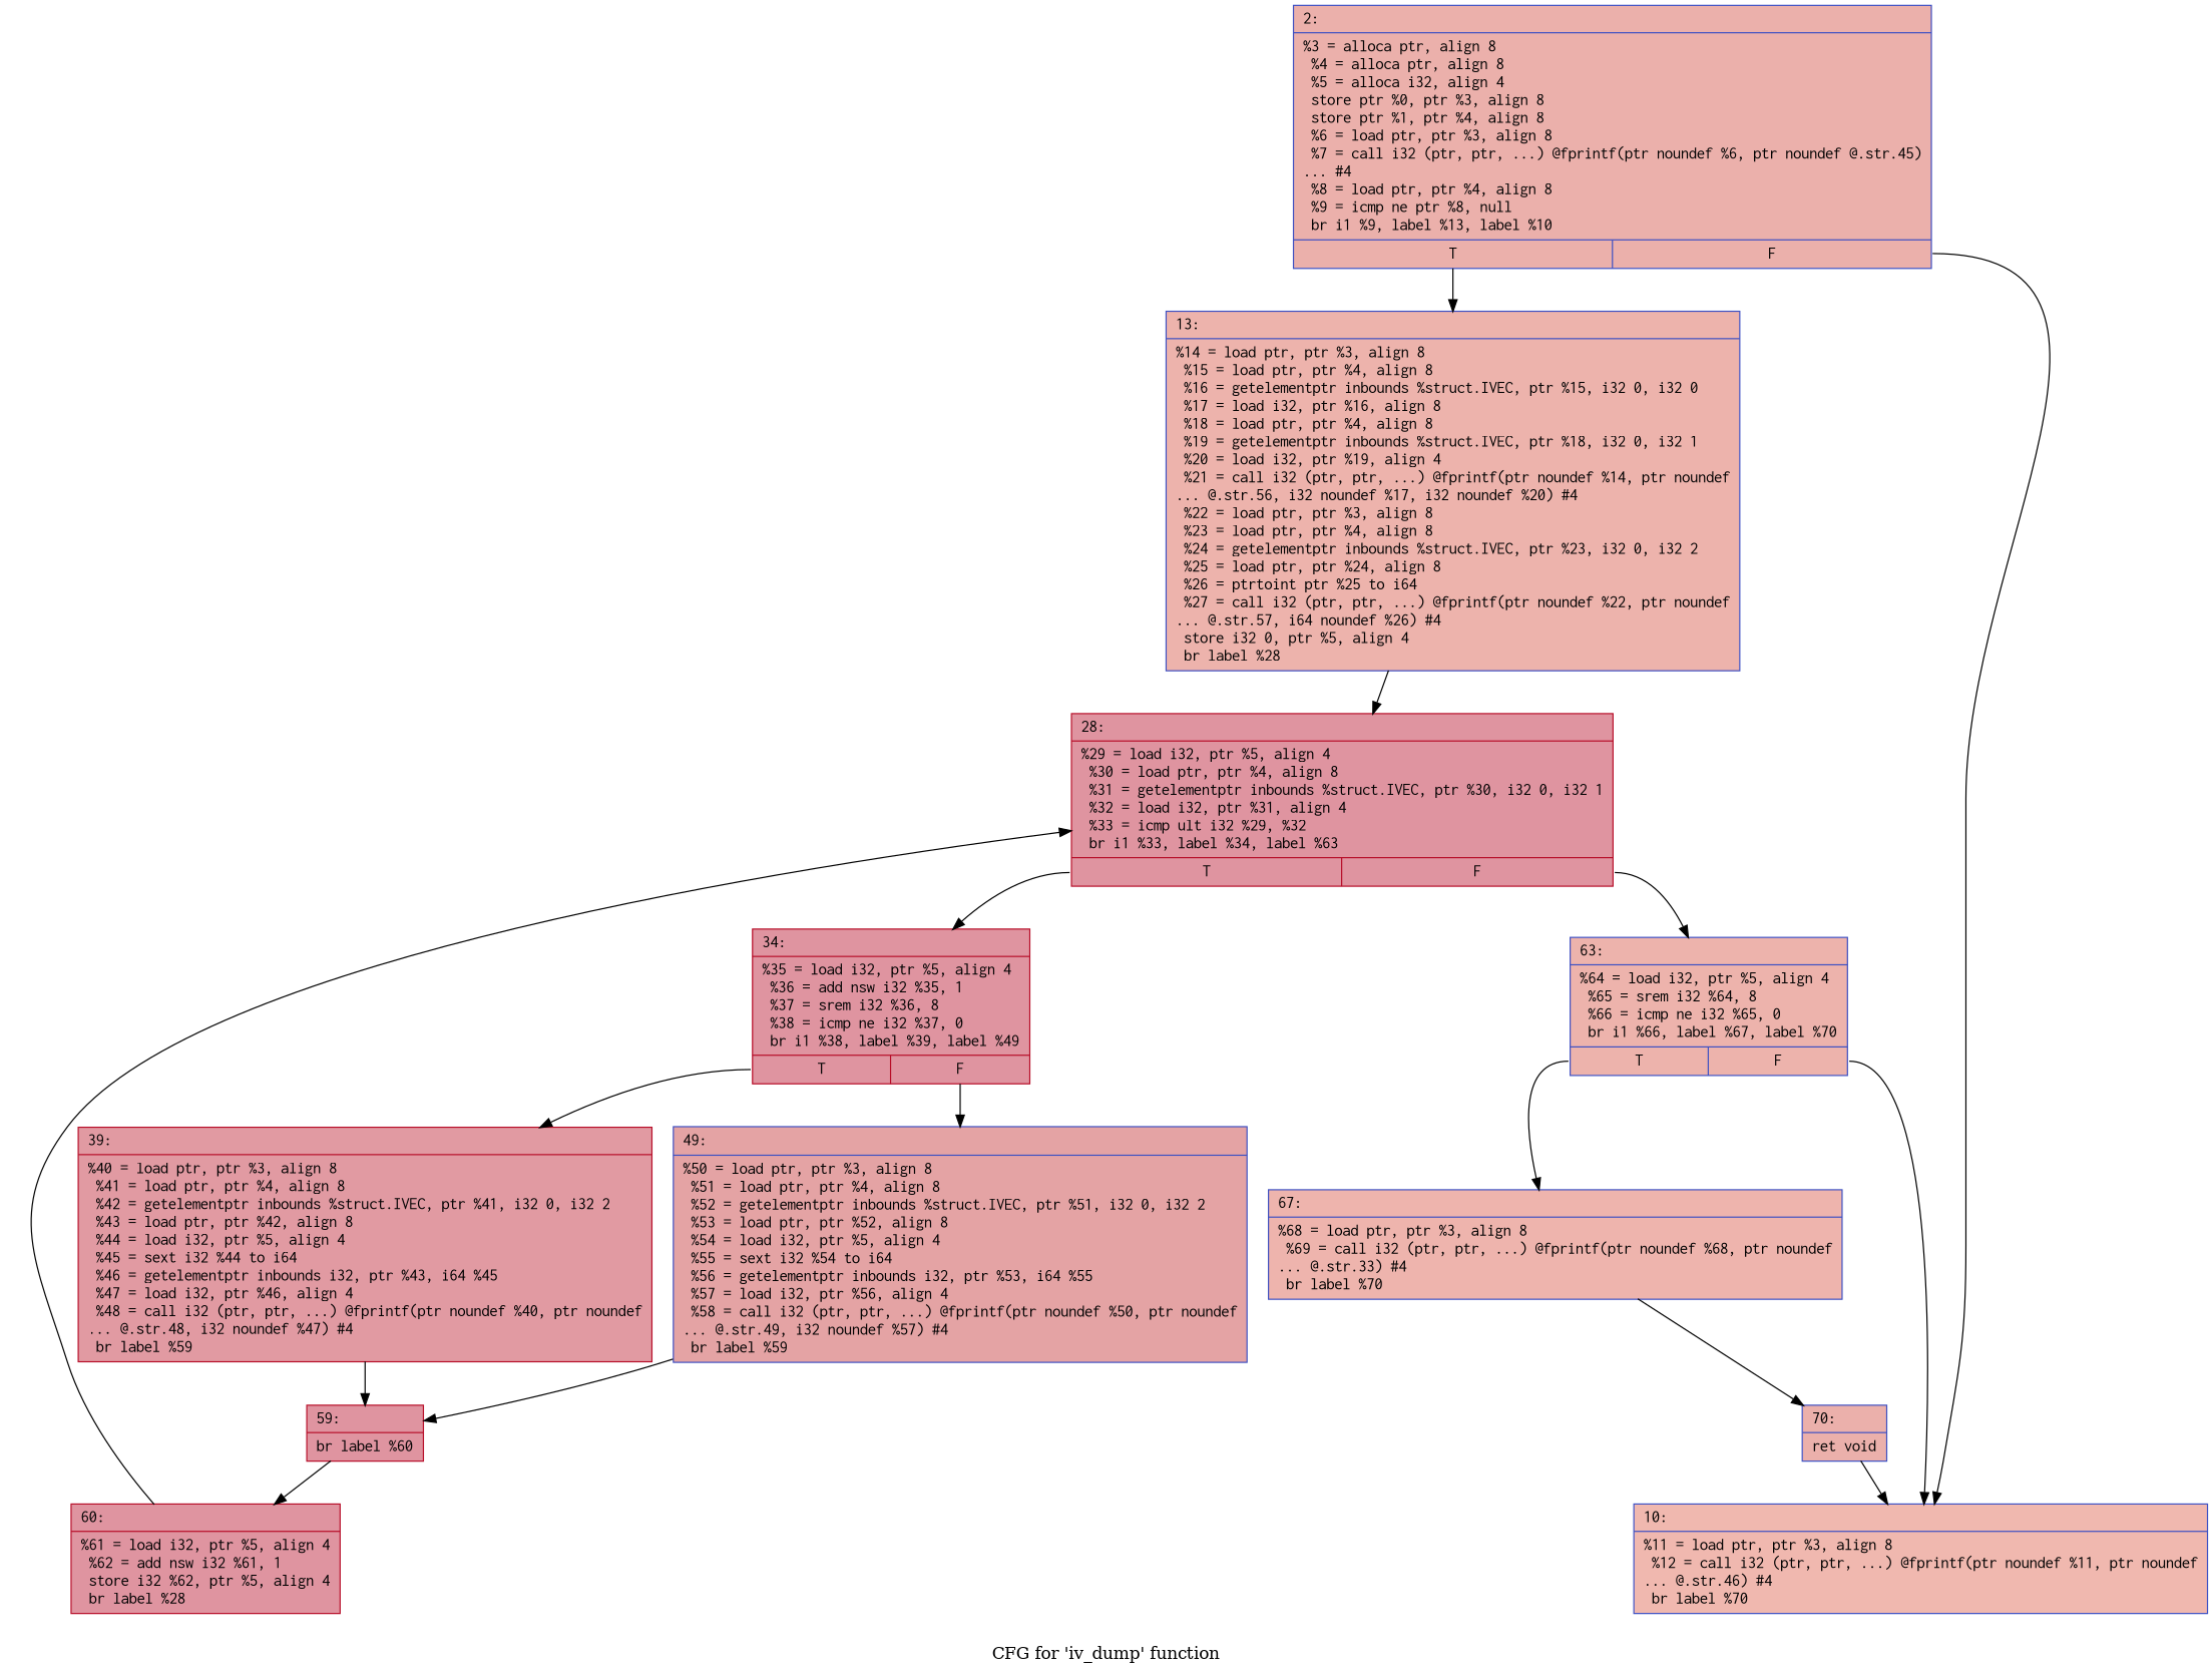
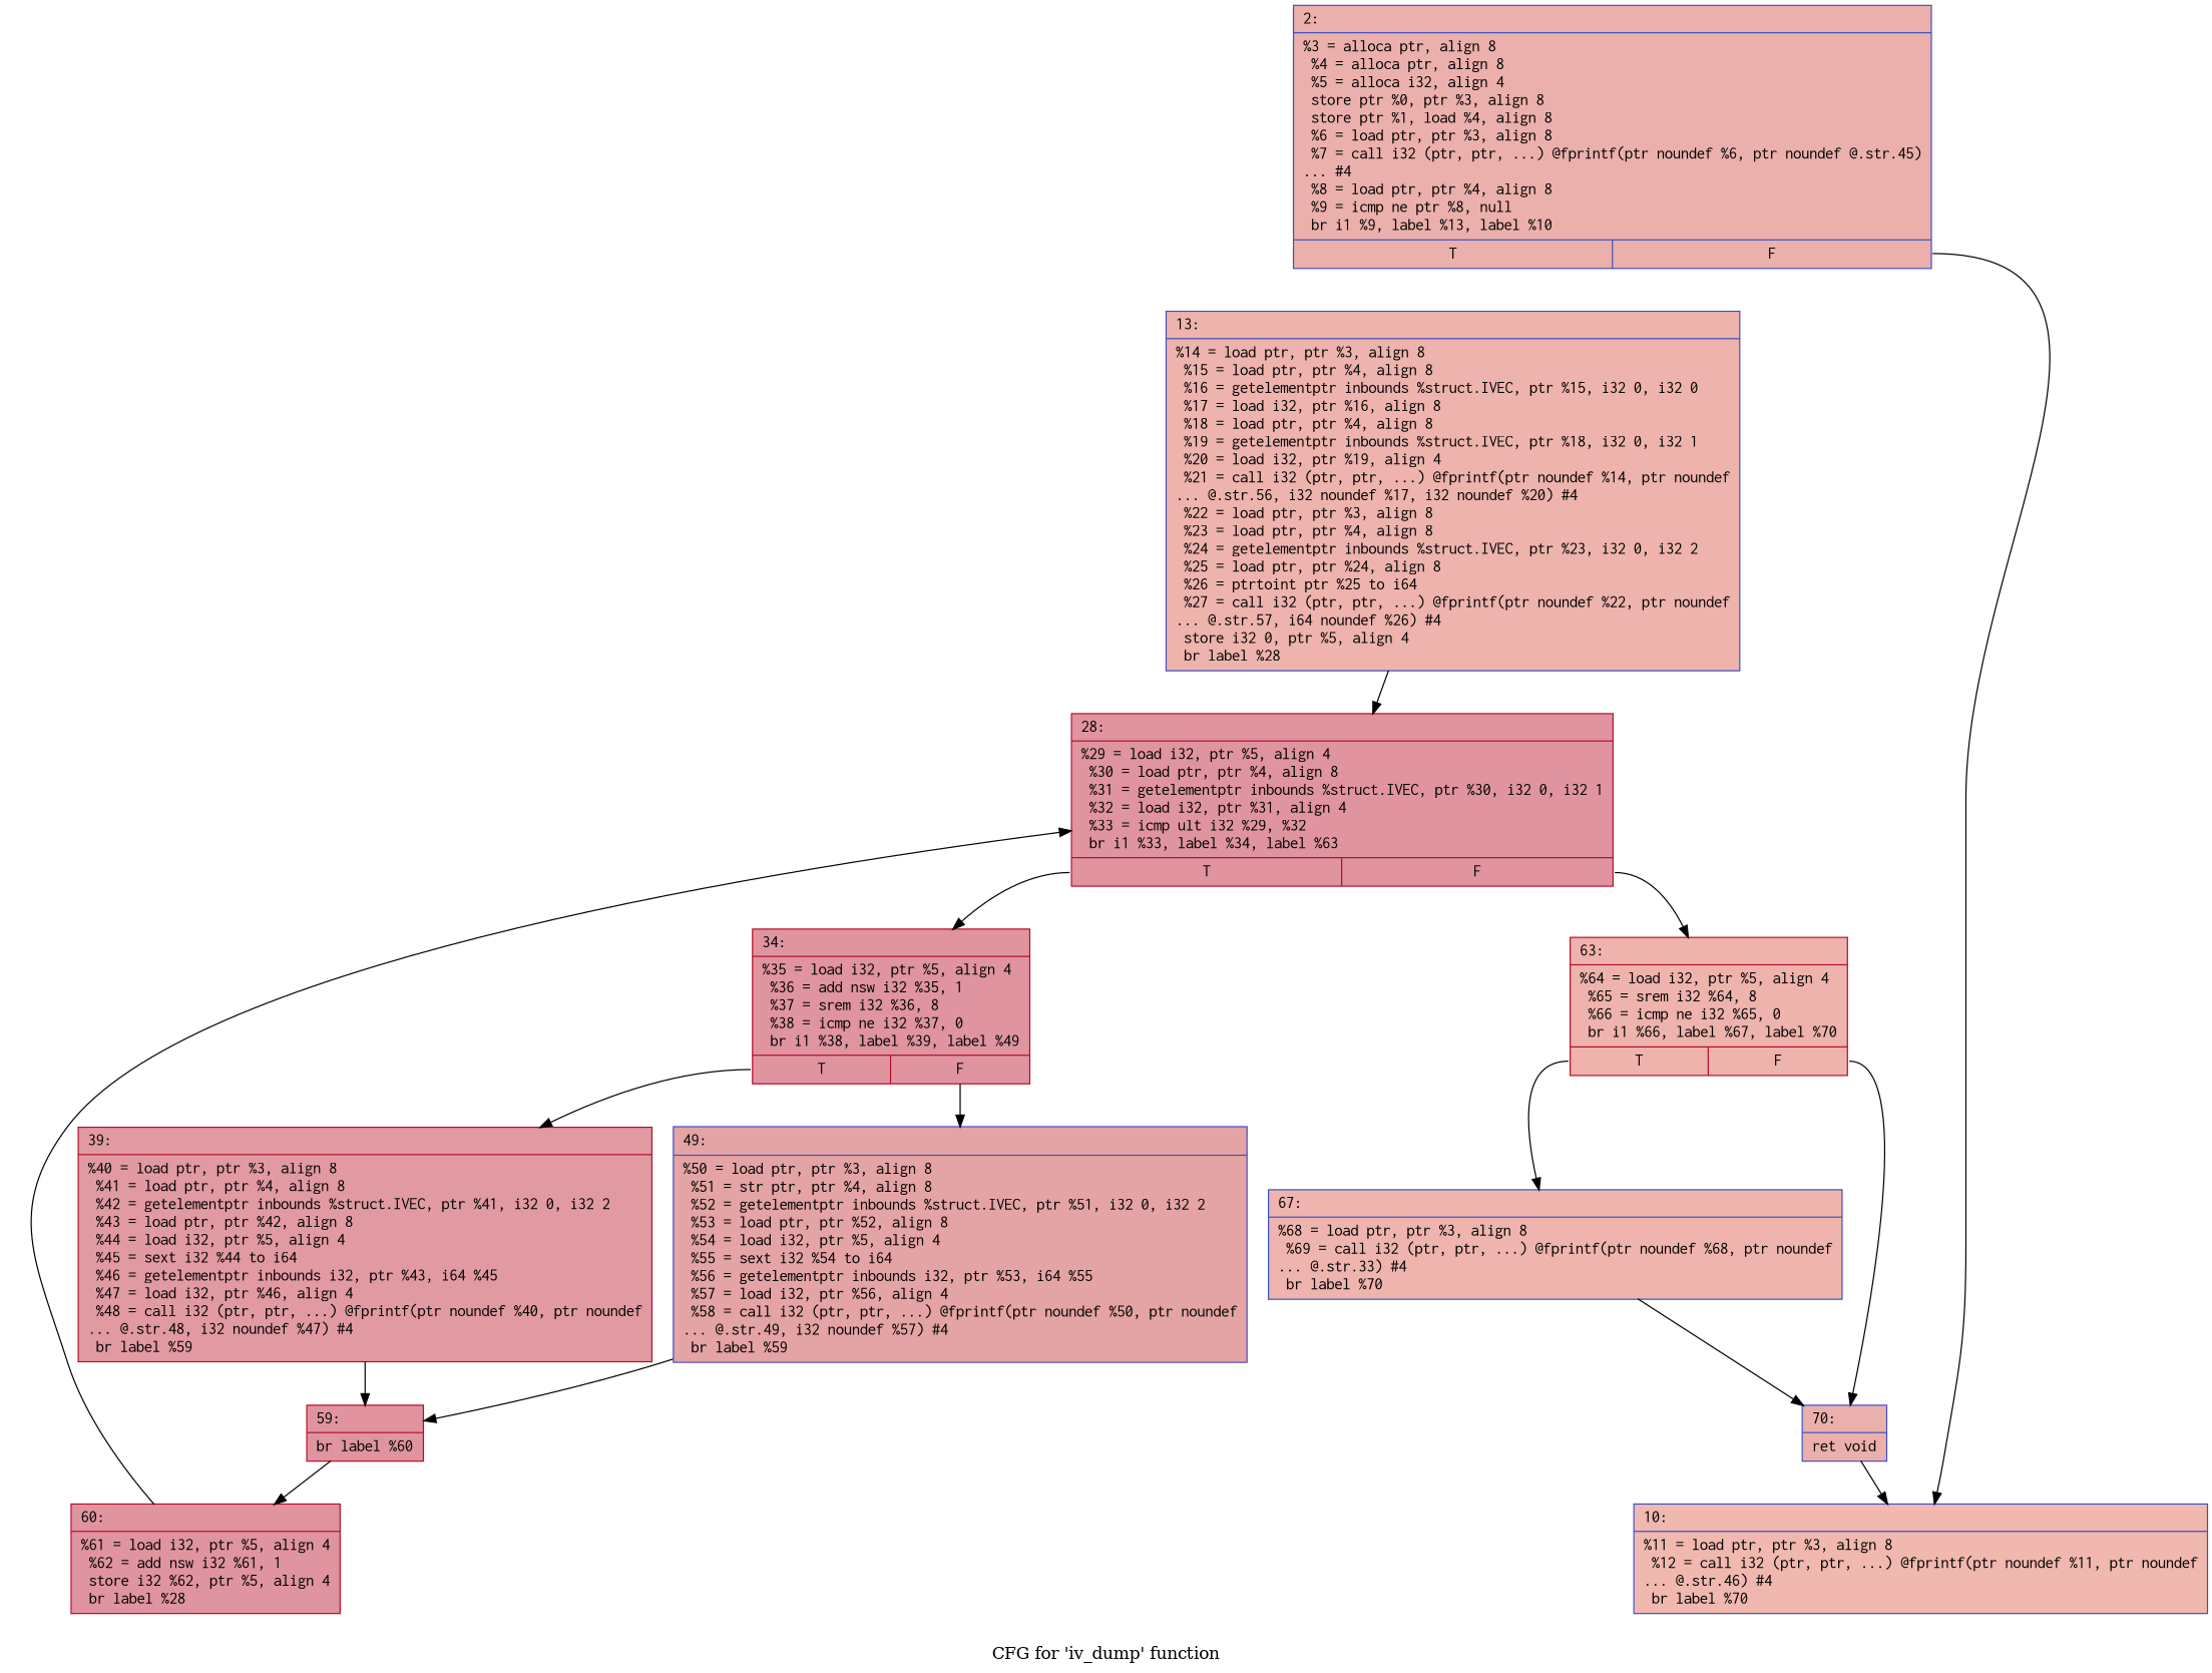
  digraph {
    label="CFG for 'iv_dump' function"
    node [color="#3d50c3ff" fillcolor="#b70d2870" fontname=Courier shape=record style=filled]
-   n1 [fillcolor="#d24b4070" label="{2:\l|  %3 = alloca ptr, align 8\l  %4 = alloca ptr, align 8\l  %5 = alloca i32, align 4\l  store ptr %0, ptr %3, align 8\l  store ptr %1, ptr %4, align 8\l  %6 = load ptr, ptr %3, align 8\l  %7 = call i32 (ptr, ptr, ...) @fprintf(ptr noundef %6, ptr noundef @.str.45)\l... #4\l  %8 = load ptr, ptr %4, align 8\l  %9 = icmp ne ptr %8, null\l  br i1 %9, label %13, label %10\l|{<s0>T|<s1>F}}"]
+   n1 [fillcolor="#d24b4070" label="{2:\l|  %3 = alloca ptr, align 8\l  %4 = alloca ptr, align 8\l  %5 = alloca i32, align 4\l  store ptr %0, ptr %3, align 8\l  store ptr %1, load %4, align 8\l  %6 = load ptr, ptr %3, align 8\l  %7 = call i32 (ptr, ptr, ...) @fprintf(ptr noundef %6, ptr noundef @.str.45)\l... #4\l  %8 = load ptr, ptr %4, align 8\l  %9 = icmp ne ptr %8, null\l  br i1 %9, label %13, label %10\l|{<s0>T|<s1>F}}"]
    n2 [fillcolor="#d6524470" label="{13:\l|  %14 = load ptr, ptr %3, align 8\l  %15 = load ptr, ptr %4, align 8\l  %16 = getelementptr inbounds %struct.IVEC, ptr %15, i32 0, i32 0\l  %17 = load i32, ptr %16, align 8\l  %18 = load ptr, ptr %4, align 8\l  %19 = getelementptr inbounds %struct.IVEC, ptr %18, i32 0, i32 1\l  %20 = load i32, ptr %19, align 4\l  %21 = call i32 (ptr, ptr, ...) @fprintf(ptr noundef %14, ptr noundef\l... @.str.56, i32 noundef %17, i32 noundef %20) #4\l  %22 = load ptr, ptr %3, align 8\l  %23 = load ptr, ptr %4, align 8\l  %24 = getelementptr inbounds %struct.IVEC, ptr %23, i32 0, i32 2\l  %25 = load ptr, ptr %24, align 8\l  %26 = ptrtoint ptr %25 to i64\l  %27 = call i32 (ptr, ptr, ...) @fprintf(ptr noundef %22, ptr noundef\l... @.str.57, i64 noundef %26) #4\l  store i32 0, ptr %5, align 4\l  br label %28\l}"]
    n3 [fillcolor="#dc5d4a70" label="{10:\l|  %11 = load ptr, ptr %3, align 8\l  %12 = call i32 (ptr, ptr, ...) @fprintf(ptr noundef %11, ptr noundef\l... @.str.46) #4\l  br label %70\l}"]
    n4 [color="#b70d28ff" label="{28:\l|  %29 = load i32, ptr %5, align 4\l  %30 = load ptr, ptr %4, align 8\l  %31 = getelementptr inbounds %struct.IVEC, ptr %30, i32 0, i32 1\l  %32 = load i32, ptr %31, align 4\l  %33 = icmp ult i32 %29, %32\l  br i1 %33, label %34, label %63\l|{<s0>T|<s1>F}}"]
    n5 [color="#b70d28ff" label="{34:\l|  %35 = load i32, ptr %5, align 4\l  %36 = add nsw i32 %35, 1\l  %37 = srem i32 %36, 8\l  %38 = icmp ne i32 %37, 0\l  br i1 %38, label %39, label %49\l|{<s0>T|<s1>F}}"]
-   n6 [fillcolor="#d6524470" label="{63:\l|  %64 = load i32, ptr %5, align 4\l  %65 = srem i32 %64, 8\l  %66 = icmp ne i32 %65, 0\l  br i1 %66, label %67, label %70\l|{<s0>T|<s1>F}}"]
+   n6 [color="#b70d28ff" fillcolor="#d6524470" label="{63:\l|  %64 = load i32, ptr %5, align 4\l  %65 = srem i32 %64, 8\l  %66 = icmp ne i32 %65, 0\l  br i1 %66, label %67, label %70\l|{<s0>T|<s1>F}}"]
    n7 [fillcolor="#d24b4070" label="{70:\l|  ret void\l}"]
    n8 [color="#b70d28ff" fillcolor="#bb1b2c70" label="{39:\l|  %40 = load ptr, ptr %3, align 8\l  %41 = load ptr, ptr %4, align 8\l  %42 = getelementptr inbounds %struct.IVEC, ptr %41, i32 0, i32 2\l  %43 = load ptr, ptr %42, align 8\l  %44 = load i32, ptr %5, align 4\l  %45 = sext i32 %44 to i64\l  %46 = getelementptr inbounds i32, ptr %43, i64 %45\l  %47 = load i32, ptr %46, align 4\l  %48 = call i32 (ptr, ptr, ...) @fprintf(ptr noundef %40, ptr noundef\l... @.str.48, i32 noundef %47) #4\l  br label %59\l}"]
-   n9 [fillcolor="#c32e3170" label="{49:\l|  %50 = load ptr, ptr %3, align 8\l  %51 = load ptr, ptr %4, align 8\l  %52 = getelementptr inbounds %struct.IVEC, ptr %51, i32 0, i32 2\l  %53 = load ptr, ptr %52, align 8\l  %54 = load i32, ptr %5, align 4\l  %55 = sext i32 %54 to i64\l  %56 = getelementptr inbounds i32, ptr %53, i64 %55\l  %57 = load i32, ptr %56, align 4\l  %58 = call i32 (ptr, ptr, ...) @fprintf(ptr noundef %50, ptr noundef\l... @.str.49, i32 noundef %57) #4\l  br label %59\l}"]
+   n9 [fillcolor="#c32e3170" label="{49:\l|  %50 = load ptr, ptr %3, align 8\l  %51 = str ptr, ptr %4, align 8\l  %52 = getelementptr inbounds %struct.IVEC, ptr %51, i32 0, i32 2\l  %53 = load ptr, ptr %52, align 8\l  %54 = load i32, ptr %5, align 4\l  %55 = sext i32 %54 to i64\l  %56 = getelementptr inbounds i32, ptr %53, i64 %55\l  %57 = load i32, ptr %56, align 4\l  %58 = call i32 (ptr, ptr, ...) @fprintf(ptr noundef %50, ptr noundef\l... @.str.49, i32 noundef %57) #4\l  br label %59\l}"]
    n10 [fillcolor="#d8564670" label="{67:\l|  %68 = load ptr, ptr %3, align 8\l  %69 = call i32 (ptr, ptr, ...) @fprintf(ptr noundef %68, ptr noundef\l... @.str.33) #4\l  br label %70\l}"]
    n11 [color="#b70d28ff" label="{59:\l|  br label %60\l}"]
    n12 [color="#b70d28ff" label="{60:\l|  %61 = load i32, ptr %5, align 4\l  %62 = add nsw i32 %61, 1\l  store i32 %62, ptr %5, align 4\l  br label %28\l}"]
-   n1 -> n2 [tailport=s0]
    n1 -> n3 [tailport=s1]
    n2 -> n4
    n4 -> n5 [tailport=s0]
    n4 -> n6 [tailport=s1]
    n5 -> n8 [tailport=s0]
    n5 -> n9 [tailport=s1]
-   n6 -> n3 [tailport=s1]
+   n6 -> n7 [tailport=s1]
    n6 -> n10 [tailport=s0]
    n7 -> n3
    n8 -> n11
    n9 -> n11
    n10 -> n7
    n11 -> n12
    n12 -> n4
  }
